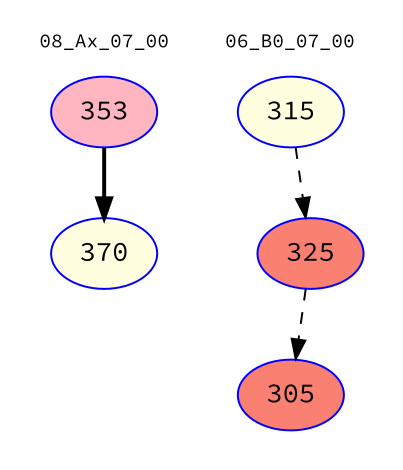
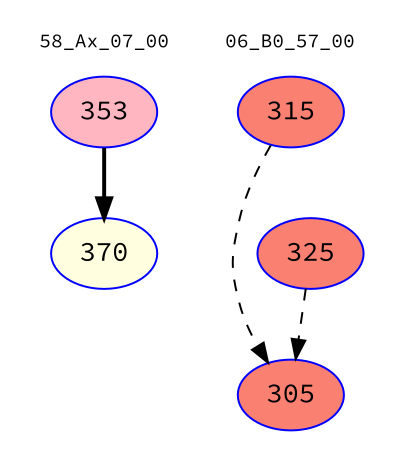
  digraph {
    fontname="Source Code Pro"
    node [color=blue fillcolor=lightyellow fontname="Source Code Pro" style=filled]
    edge [color=black fontname="Source Code Pro" style=dashed]
    n1 [fillcolor=lightpink label=353]
    n2 [label=370]
-   n3 [label=315]
+   n3 [fillcolor=salmon label=315]
    n4 [fillcolor=salmon label=305]
    n5 [fillcolor=salmon label=325]
    subgraph cluster_1 {
      color=white
      fontsize=10
-     label="08_Ax_07_00"
+     label="58_Ax_07_00"
      n1
      n2
    }
    subgraph cluster_2 {
      color=white
      fontsize=10
-     label="06_B0_07_00"
+     label="06_B0_57_00"
      n3
      n4
      n5
    }
    n1 -> n2 [style=bold]
-   n3 -> n5
+   n3 -> n4
    n5 -> n4
  }
